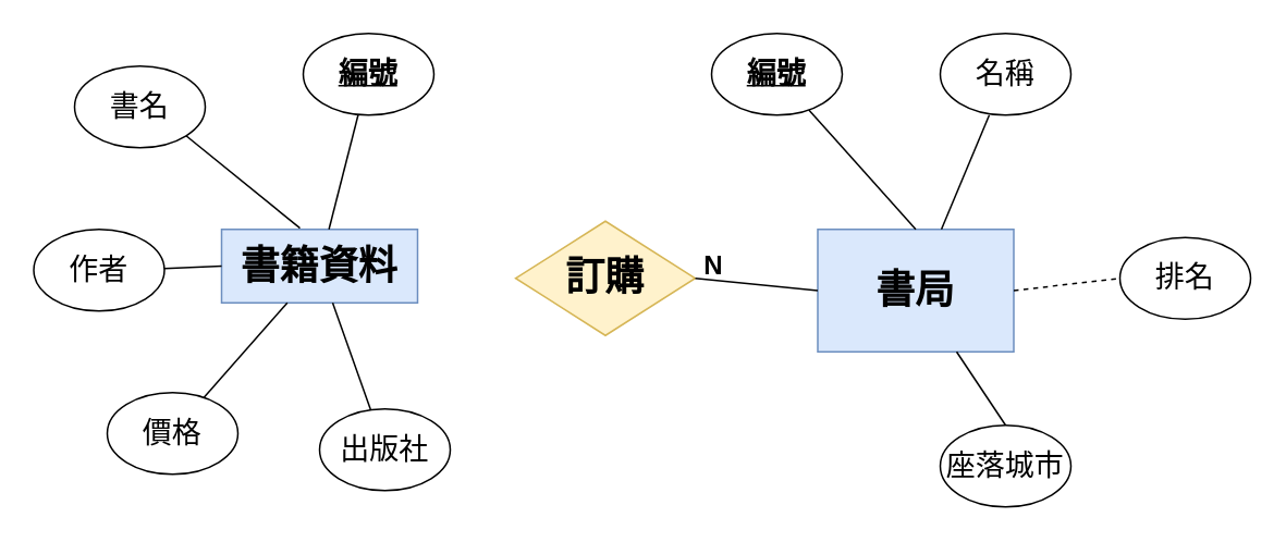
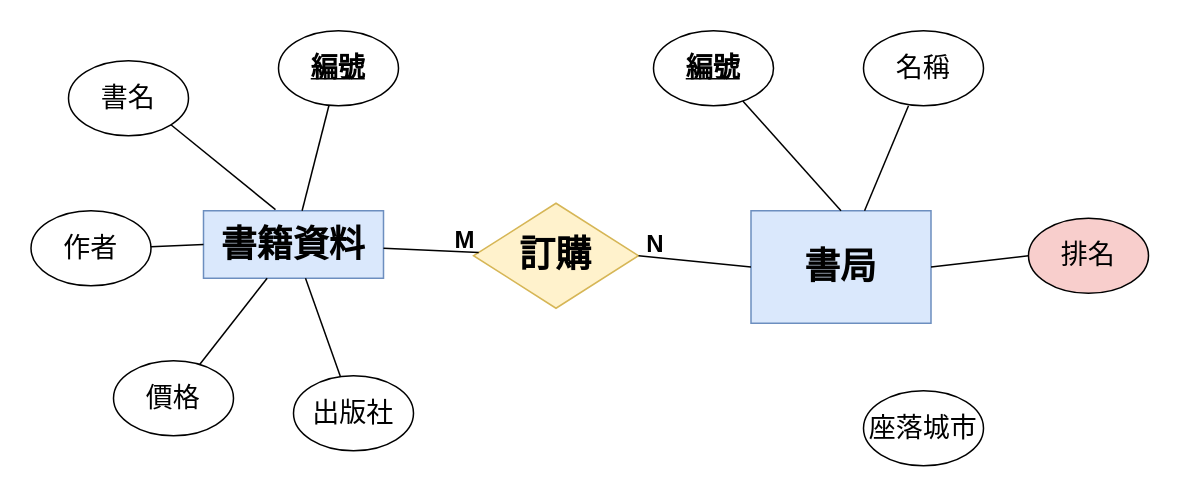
  <mxCell id="0" />
  <mxCell id="1" parent="0" />
  <mxCell id="2" value="&lt;h1&gt;書籍資料&lt;/h1&gt;" style="rounded=0;whiteSpace=wrap;html=1;fillColor=#dae8fc;strokeColor=#6c8ebf;" parent="1" vertex="1"><mxGeometry x="135" y="140" width="120" height="45" as="geometry" /></mxCell>
  <mxCell id="3" value="&lt;h2&gt;&lt;u&gt;編號&lt;/u&gt;&lt;/h2&gt;" style="ellipse;whiteSpace=wrap;html=1;" parent="1" vertex="1"><mxGeometry x="185" y="20" width="80" height="50" as="geometry" /></mxCell>
  <mxCell id="4" value="&lt;h2&gt;&lt;span style=&quot;font-weight: normal;&quot;&gt;書名&lt;/span&gt;&lt;/h2&gt;" style="ellipse;whiteSpace=wrap;html=1;" parent="1" vertex="1"><mxGeometry x="45" y="40" width="80" height="50" as="geometry" /></mxCell>
  <mxCell id="5" value="&lt;h2&gt;&lt;span style=&quot;font-weight: normal;&quot;&gt;作者&lt;/span&gt;&lt;/h2&gt;" style="ellipse;whiteSpace=wrap;html=1;" parent="1" vertex="1"><mxGeometry x="20" y="140" width="80" height="50" as="geometry" /></mxCell>
- <mxCell id="6" value="&lt;h2&gt;&lt;span style=&quot;font-weight: normal;&quot;&gt;價格&lt;/span&gt;&lt;/h2&gt;" style="ellipse;whiteSpace=wrap;html=1;" parent="1" vertex="1"><mxGeometry x="65" y="240" width="80" height="50" as="geometry" /></mxCell>
+ <mxCell id="6" value="&lt;h2&gt;&lt;span style=&quot;font-weight: normal;&quot;&gt;價格&lt;/span&gt;&lt;/h2&gt;" style="ellipse;whiteSpace=wrap;html=1;" parent="1" vertex="1"><mxGeometry x="75" y="240" width="80" height="50" as="geometry" /></mxCell>
  <mxCell id="7" value="" style="endArrow=none;html=1;rounded=0;" parent="1" source="6" target="2" edge="1"><mxGeometry width="50" height="50" relative="1" as="geometry"><mxPoint x="415" y="250" as="sourcePoint" /><mxPoint x="465" y="200" as="targetPoint" /><Array as="points" /></mxGeometry></mxCell>
  <mxCell id="8" value="" style="endArrow=none;html=1;rounded=0;entryX=0;entryY=0.5;entryDx=0;entryDy=0;" parent="1" source="5" target="2" edge="1"><mxGeometry width="50" height="50" relative="1" as="geometry"><mxPoint x="415" y="250" as="sourcePoint" /><mxPoint x="465" y="200" as="targetPoint" /><Array as="points" /></mxGeometry></mxCell>
  <mxCell id="9" value="" style="endArrow=none;html=1;rounded=0;entryX=1;entryY=1;entryDx=0;entryDy=0;exitX=0.4;exitY=-0.017;exitDx=0;exitDy=0;exitPerimeter=0;" parent="1" source="2" target="4" edge="1"><mxGeometry width="50" height="50" relative="1" as="geometry"><mxPoint x="415" y="250" as="sourcePoint" /><mxPoint x="465" y="200" as="targetPoint" /></mxGeometry></mxCell>
  <mxCell id="10" value="" style="endArrow=none;html=1;rounded=0;" parent="1" source="2" target="3" edge="1"><mxGeometry width="50" height="50" relative="1" as="geometry"><mxPoint x="415" y="250" as="sourcePoint" /><mxPoint x="465" y="200" as="targetPoint" /></mxGeometry></mxCell>
  <mxCell id="11" value="&lt;h1&gt;訂購&lt;/h1&gt;" style="rhombus;whiteSpace=wrap;html=1;fillColor=#fff2cc;strokeColor=#d6b656;" parent="1" vertex="1"><mxGeometry x="315" y="135" width="110" height="70" as="geometry" /></mxCell>
+ <mxCell id="12" value="" style="endArrow=none;html=1;rounded=0;" parent="1" source="2" target="11" edge="1"><mxGeometry width="50" height="50" relative="1" as="geometry"><mxPoint x="415" y="250" as="sourcePoint" /><mxPoint x="465" y="200" as="targetPoint" /></mxGeometry></mxCell>
+ <mxCell id="13" value="&lt;h1 style=&quot;&quot;&gt;&lt;font style=&quot;font-size: 16px;&quot;&gt;M&lt;/font&gt;&lt;/h1&gt;" style="edgeLabel;html=1;align=center;verticalAlign=bottom;resizable=0;points=[];fontSize=11;labelBackgroundColor=none;textShadow=0;fontColor=default;" parent="12" vertex="1" connectable="0"><mxGeometry x="0.427" y="3" relative="1" as="geometry"><mxPoint x="8" y="23" as="offset" /></mxGeometry></mxCell>
  <mxCell id="14" value="&lt;h1&gt;書局&lt;/h1&gt;" style="rounded=0;whiteSpace=wrap;html=1;fillColor=#dae8fc;strokeColor=#6c8ebf;" parent="1" vertex="1"><mxGeometry x="500" y="140" width="120" height="75" as="geometry" /></mxCell>
  <mxCell id="15" value="&lt;h2&gt;&lt;span style=&quot;font-weight: normal;&quot;&gt;出版社&lt;/span&gt;&lt;/h2&gt;" style="ellipse;whiteSpace=wrap;html=1;" parent="1" vertex="1"><mxGeometry x="195" y="250" width="80" height="50" as="geometry" /></mxCell>
  <mxCell id="16" value="" style="endArrow=none;html=1;rounded=0;entryX=0;entryY=0.5;entryDx=0;entryDy=0;exitX=1;exitY=0.5;exitDx=0;exitDy=0;" parent="1" source="11" target="14" edge="1"><mxGeometry width="50" height="50" relative="1" as="geometry"><mxPoint x="415" y="150" as="sourcePoint" /><mxPoint x="465" y="100" as="targetPoint" /></mxGeometry></mxCell>
  <mxCell id="17" value="" style="endArrow=none;html=1;rounded=0;" parent="1" source="15" target="2" edge="1"><mxGeometry width="50" height="50" relative="1" as="geometry"><mxPoint x="255" y="240" as="sourcePoint" /><mxPoint x="305" y="190" as="targetPoint" /></mxGeometry></mxCell>
  <mxCell id="18" value="&lt;h1 style=&quot;&quot;&gt;&lt;font style=&quot;font-size: 16px;&quot;&gt;N&lt;/font&gt;&lt;/h1&gt;" style="edgeLabel;html=1;align=center;verticalAlign=bottom;resizable=0;points=[];fontSize=11;labelBackgroundColor=none;textShadow=0;fontColor=default;" parent="1" vertex="1" connectable="0"><mxGeometry x="435" y="190" as="geometry" /></mxCell>
  <mxCell id="19" value="&lt;h2&gt;&lt;u&gt;編號&lt;/u&gt;&lt;/h2&gt;" style="ellipse;whiteSpace=wrap;html=1;" parent="1" vertex="1"><mxGeometry x="435" y="20" width="80" height="50" as="geometry" /></mxCell>
  <mxCell id="20" value="&lt;h2&gt;&lt;span style=&quot;font-weight: normal;&quot;&gt;名稱&lt;/span&gt;&lt;/h2&gt;" style="ellipse;whiteSpace=wrap;html=1;" parent="1" vertex="1"><mxGeometry x="575" y="20" width="80" height="50" as="geometry" /></mxCell>
- <mxCell id="21" value="&lt;h2&gt;&lt;span style=&quot;font-weight: normal;&quot;&gt;排名&lt;/span&gt;&lt;/h2&gt;" style="ellipse;whiteSpace=wrap;html=1;" parent="1" vertex="1"><mxGeometry x="685" y="145" width="80" height="50" as="geometry" /></mxCell>
+ <mxCell id="21" value="&lt;h2&gt;&lt;span style=&quot;font-weight: normal;&quot;&gt;排名&lt;/span&gt;&lt;/h2&gt;" style="ellipse;whiteSpace=wrap;html=1;fillColor=#f8cecc;" parent="1" vertex="1"><mxGeometry x="685" y="145" width="80" height="50" as="geometry" /></mxCell>
  <mxCell id="22" value="&lt;h2&gt;&lt;span style=&quot;font-weight: normal;&quot;&gt;座落城市&lt;/span&gt;&lt;/h2&gt;" style="ellipse;whiteSpace=wrap;html=1;" parent="1" vertex="1"><mxGeometry x="575" y="260" width="80" height="50" as="geometry" /></mxCell>
  <mxCell id="23" value="" style="endArrow=none;html=1;rounded=0;entryX=0.5;entryY=0;entryDx=0;entryDy=0;" parent="1" source="19" target="14" edge="1"><mxGeometry width="50" height="50" relative="1" as="geometry"><mxPoint x="415" y="250" as="sourcePoint" /><mxPoint x="465" y="200" as="targetPoint" /></mxGeometry></mxCell>
  <mxCell id="24" value="" style="endArrow=none;html=1;rounded=0;" parent="1" source="14" edge="1"><mxGeometry width="50" height="50" relative="1" as="geometry"><mxPoint x="415" y="250" as="sourcePoint" /><mxPoint x="605" y="70" as="targetPoint" /></mxGeometry></mxCell>
- <mxCell id="25" value="" style="endArrow=none;html=1;rounded=0;entryX=0;entryY=0.5;entryDx=0;entryDy=0;exitX=1;exitY=0.5;exitDx=0;exitDy=0;dashed=1;" parent="1" source="14" target="21" edge="1"><mxGeometry width="50" height="50" relative="1" as="geometry"><mxPoint x="615" y="170" as="sourcePoint" /><mxPoint x="665" y="120" as="targetPoint" /></mxGeometry></mxCell>
- <mxCell id="26" value="" style="endArrow=none;html=1;rounded=0;exitX=0.5;exitY=0;exitDx=0;exitDy=0;" parent="1" source="22" target="14" edge="1"><mxGeometry width="50" height="50" relative="1" as="geometry"><mxPoint x="565" y="250" as="sourcePoint" /><mxPoint x="615" y="200" as="targetPoint" /></mxGeometry></mxCell>
+ <mxCell id="25" value="" style="endArrow=none;html=1;rounded=0;entryX=0;entryY=0.5;entryDx=0;entryDy=0;exitX=1;exitY=0.5;exitDx=0;exitDy=0;" parent="1" source="14" target="21" edge="1"><mxGeometry width="50" height="50" relative="1" as="geometry"><mxPoint x="615" y="170" as="sourcePoint" /><mxPoint x="665" y="120" as="targetPoint" /></mxGeometry></mxCell>
